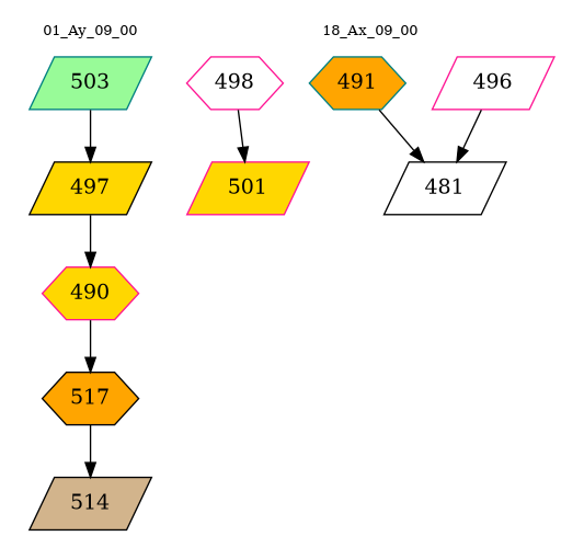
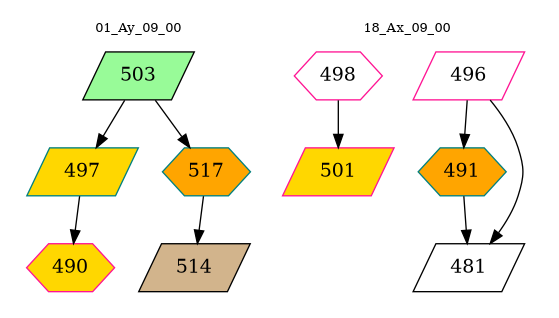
  digraph {
    node [color=deeppink fillcolor=gold shape=parallelogram style=filled]
    edge [color=black]
-   n1 [color=teal fillcolor=palegreen label=503]
-   n2 [color=black label=497]
-   n3 [color=black fillcolor=orange label=517 shape=hexagon]
+   n1 [color=black fillcolor=palegreen label=503]
+   n2 [color=teal label=497]
+   n3 [color=teal fillcolor=orange label=517 shape=hexagon]
    n4 [label=490 shape=hexagon]
    n5 [color=black fillcolor=tan label=514]
    n6 [fillcolor=white label=496]
    n7 [color=teal fillcolor=orange label=491 shape=hexagon]
    n8 [fillcolor=white label=498 shape=hexagon]
    n9 [color=black fillcolor=white label=481]
    n10 [label=501]
    subgraph cluster_1 {
      color=white
      fontsize=10
      label="01_Ay_09_00"
      n1
      n2
      n3
      n4
      n5
    }
    subgraph cluster_2 {
      color=white
      fontsize=10
      label="18_Ax_09_00"
      n6
      n7
      n8
      n9
      n10
    }
    n1 -> n2
-   n4 -> n3
+   n1 -> n3
    n2 -> n4
    n3 -> n5
+   n6 -> n7
    n6 -> n9
    n7 -> n9
    n8 -> n10
  }
